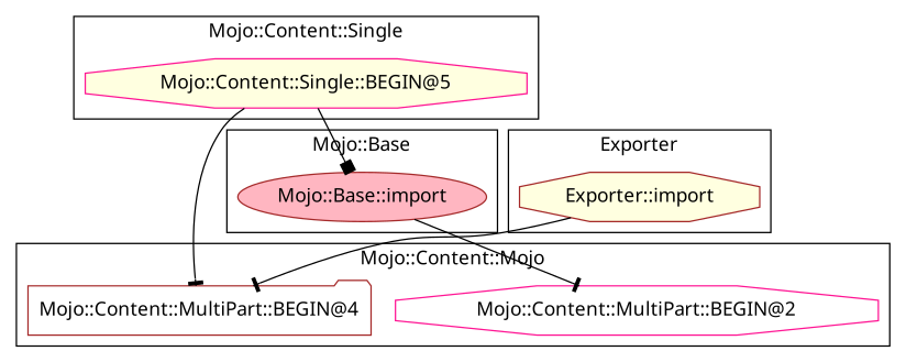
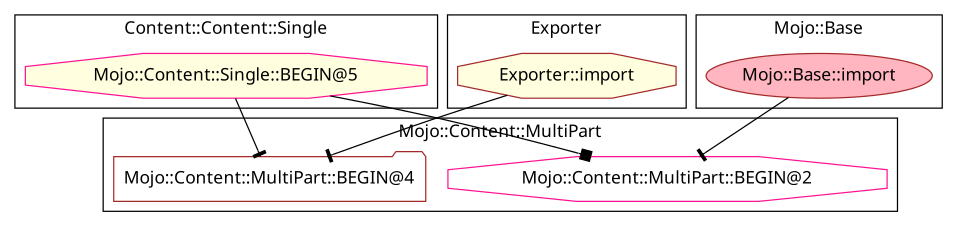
  digraph {
    fontname="Noto Sans"
    node [color=brown fillcolor=lightyellow fontname="Noto Sans" shape=octagon style=filled]
    edge [arrowhead=tee fontname="Noto Sans"]
    "Mojo::Content::Single::BEGIN@5" [color=deeppink]
    "Mojo::Content::MultiPart::BEGIN@2" [color=deeppink fillcolor=white]
    "Mojo::Content::MultiPart::BEGIN@4" [fillcolor=white shape=folder]
    "Exporter::import"
    "Mojo::Base::import" [fillcolor=lightpink shape=ellipse]
    subgraph cluster_1 {
-     label="Mojo::Content::Single"
+     label="Content::Content::Single"
      "Mojo::Content::Single::BEGIN@5"
    }
    subgraph cluster_2 {
-     label="Mojo::Content::Mojo"
+     label="Mojo::Content::MultiPart"
      "Mojo::Content::MultiPart::BEGIN@2"
      "Mojo::Content::MultiPart::BEGIN@4"
    }
    subgraph cluster_3 {
      label=Exporter
      "Exporter::import"
    }
    subgraph cluster_4 {
      label="Mojo::Base"
      "Mojo::Base::import"
    }
-   "Mojo::Content::Single::BEGIN@5" -> "Mojo::Base::import" [arrowhead=box]
+   "Mojo::Content::Single::BEGIN@5" -> "Mojo::Content::MultiPart::BEGIN@2" [arrowhead=box]
    "Mojo::Content::Single::BEGIN@5" -> "Mojo::Content::MultiPart::BEGIN@4"
    "Exporter::import" -> "Mojo::Content::MultiPart::BEGIN@4"
    "Mojo::Base::import" -> "Mojo::Content::MultiPart::BEGIN@2"
  }
